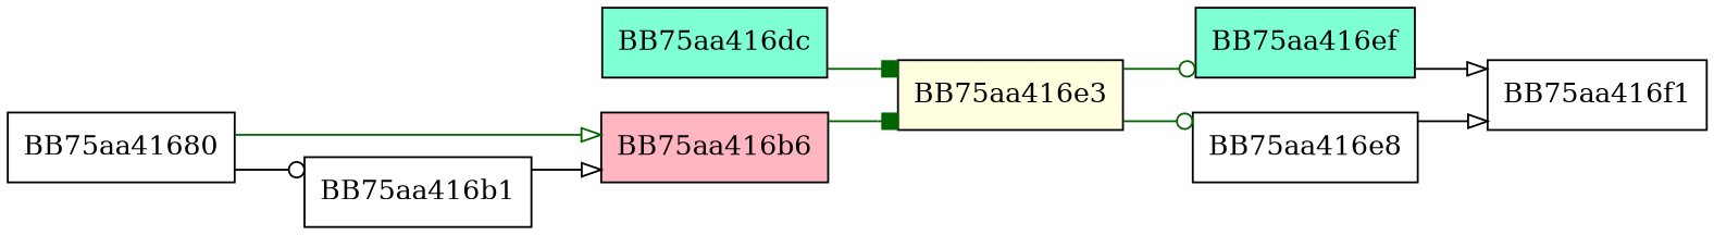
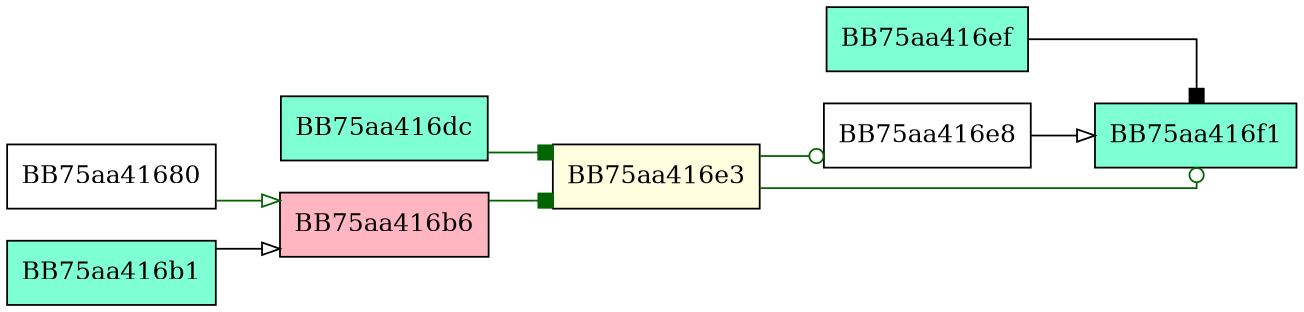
  digraph {
    rankdir=LR
    splines=ortho
    node [fillcolor=white shape=box style=filled]
    edge [arrowhead=box color=darkgreen]
    BB75aa416b6 [fillcolor=lightpink]
    BB75aa41680
-   BB75aa416b1
+   BB75aa416b1 [fillcolor=aquamarine]
    BB75aa416e3 [fillcolor=lightyellow]
    BB75aa416ef [fillcolor=aquamarine]
    BB75aa416e8
    BB75aa416dc [fillcolor=aquamarine]
-   BB75aa416f1
+   BB75aa416f1 [fillcolor=aquamarine]
    BB75aa416b6 -> BB75aa416e3
    BB75aa41680 -> BB75aa416b6 [arrowhead=onormal]
-   BB75aa41680 -> BB75aa416b1 [arrowhead=odot color=black]
    BB75aa416b1 -> BB75aa416b6 [arrowhead=onormal color=black]
-   BB75aa416e3 -> BB75aa416ef [arrowhead=odot]
+   BB75aa416e3 -> BB75aa416f1 [arrowhead=odot]
    BB75aa416e3 -> BB75aa416e8 [arrowhead=odot]
-   BB75aa416ef -> BB75aa416f1 [arrowhead=onormal color=black]
+   BB75aa416ef -> BB75aa416f1 [color=black]
    BB75aa416e8 -> BB75aa416f1 [arrowhead=onormal color=black]
    BB75aa416dc -> BB75aa416e3
  }
